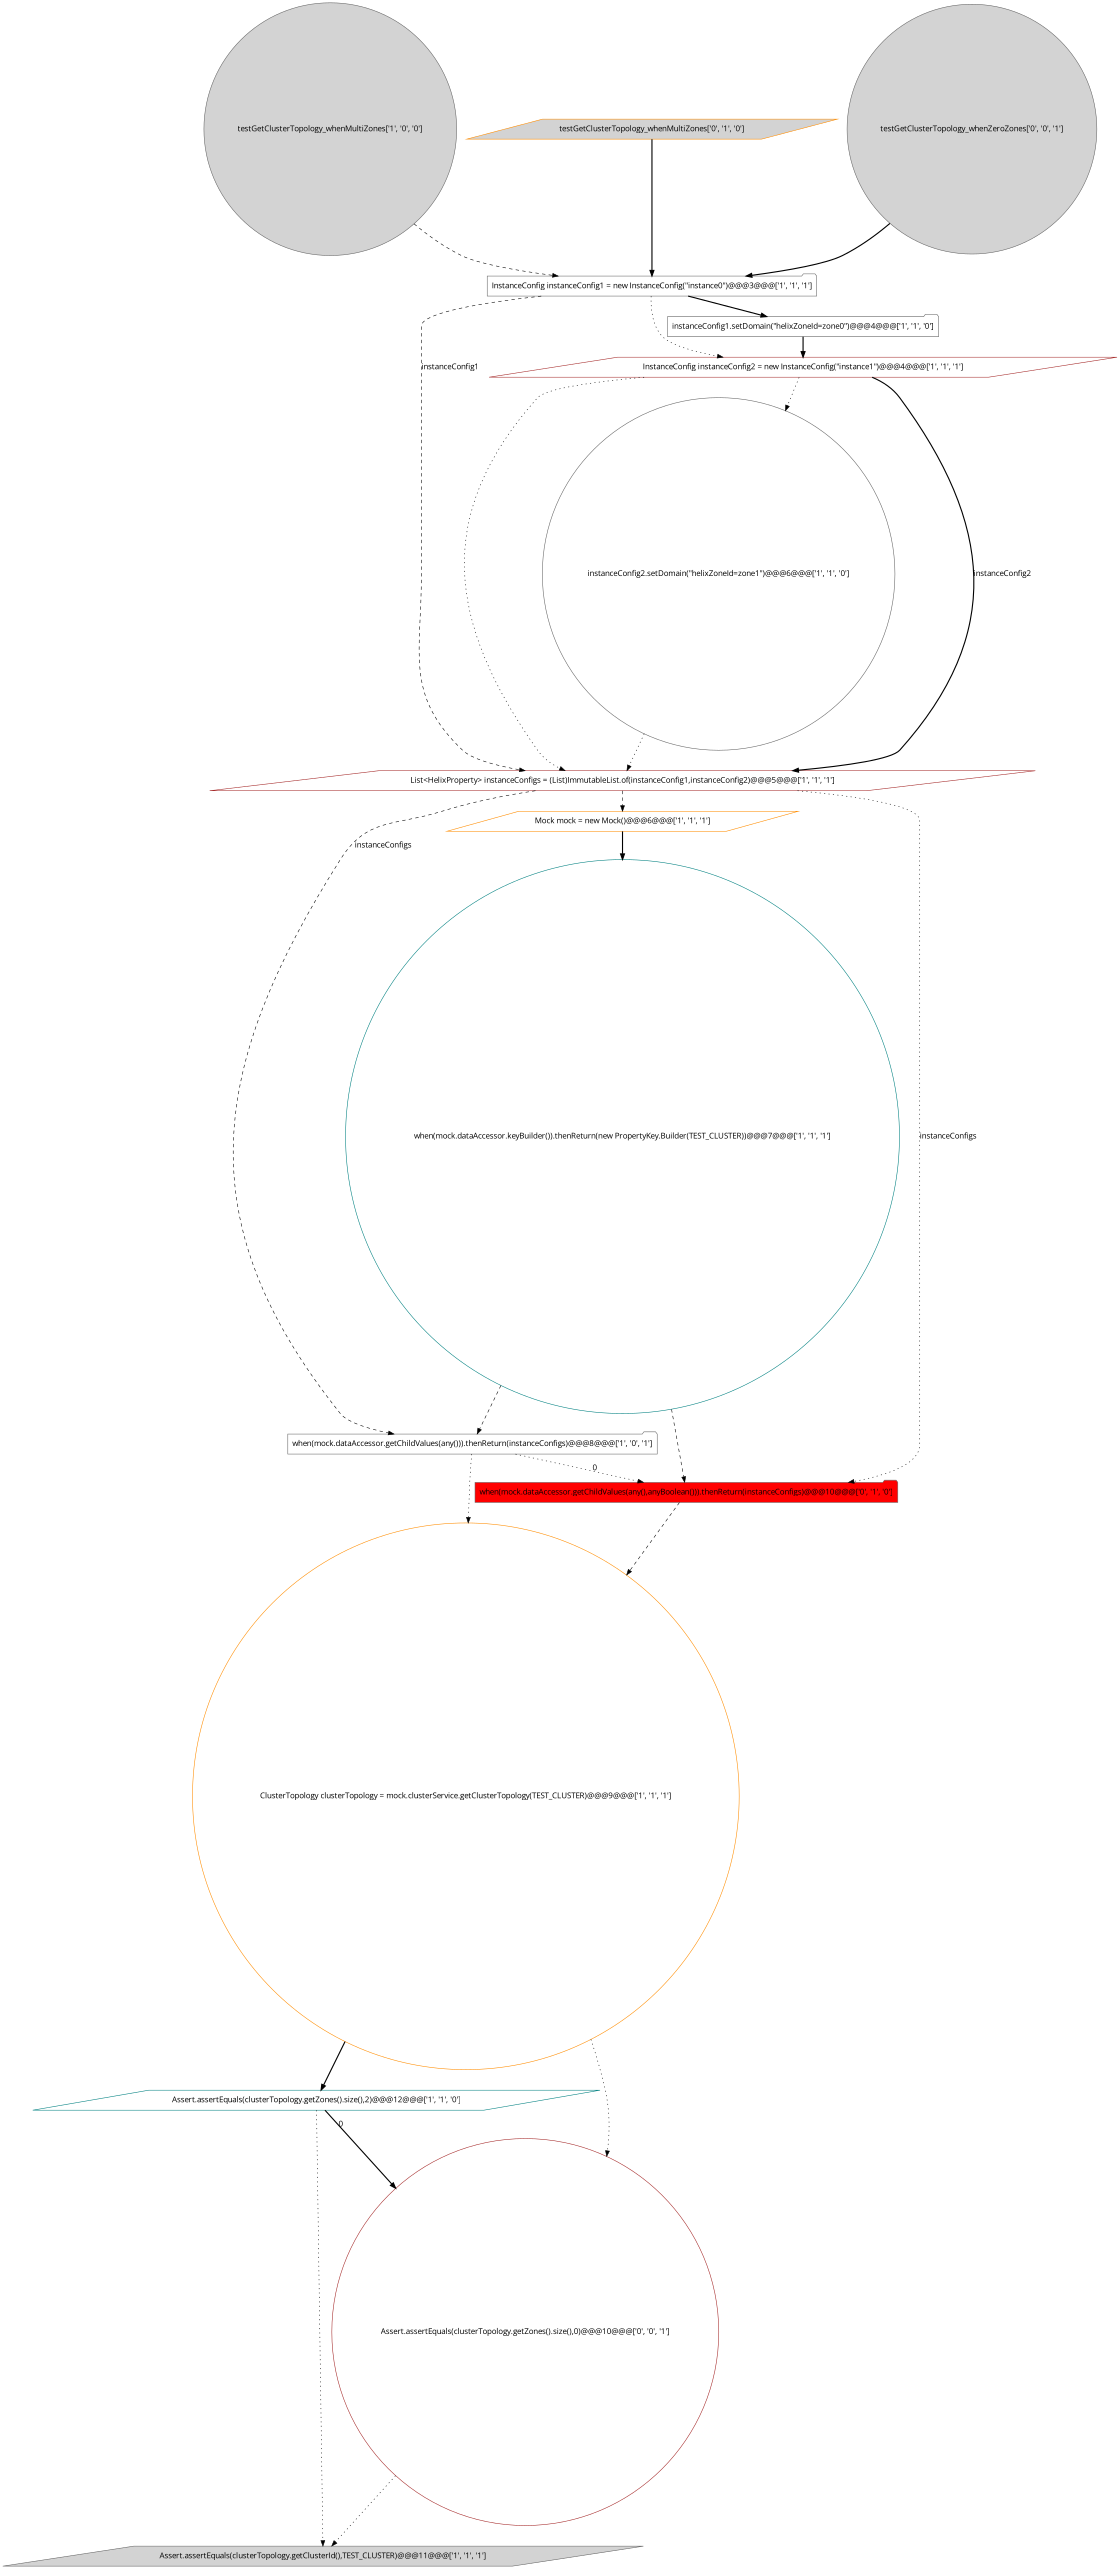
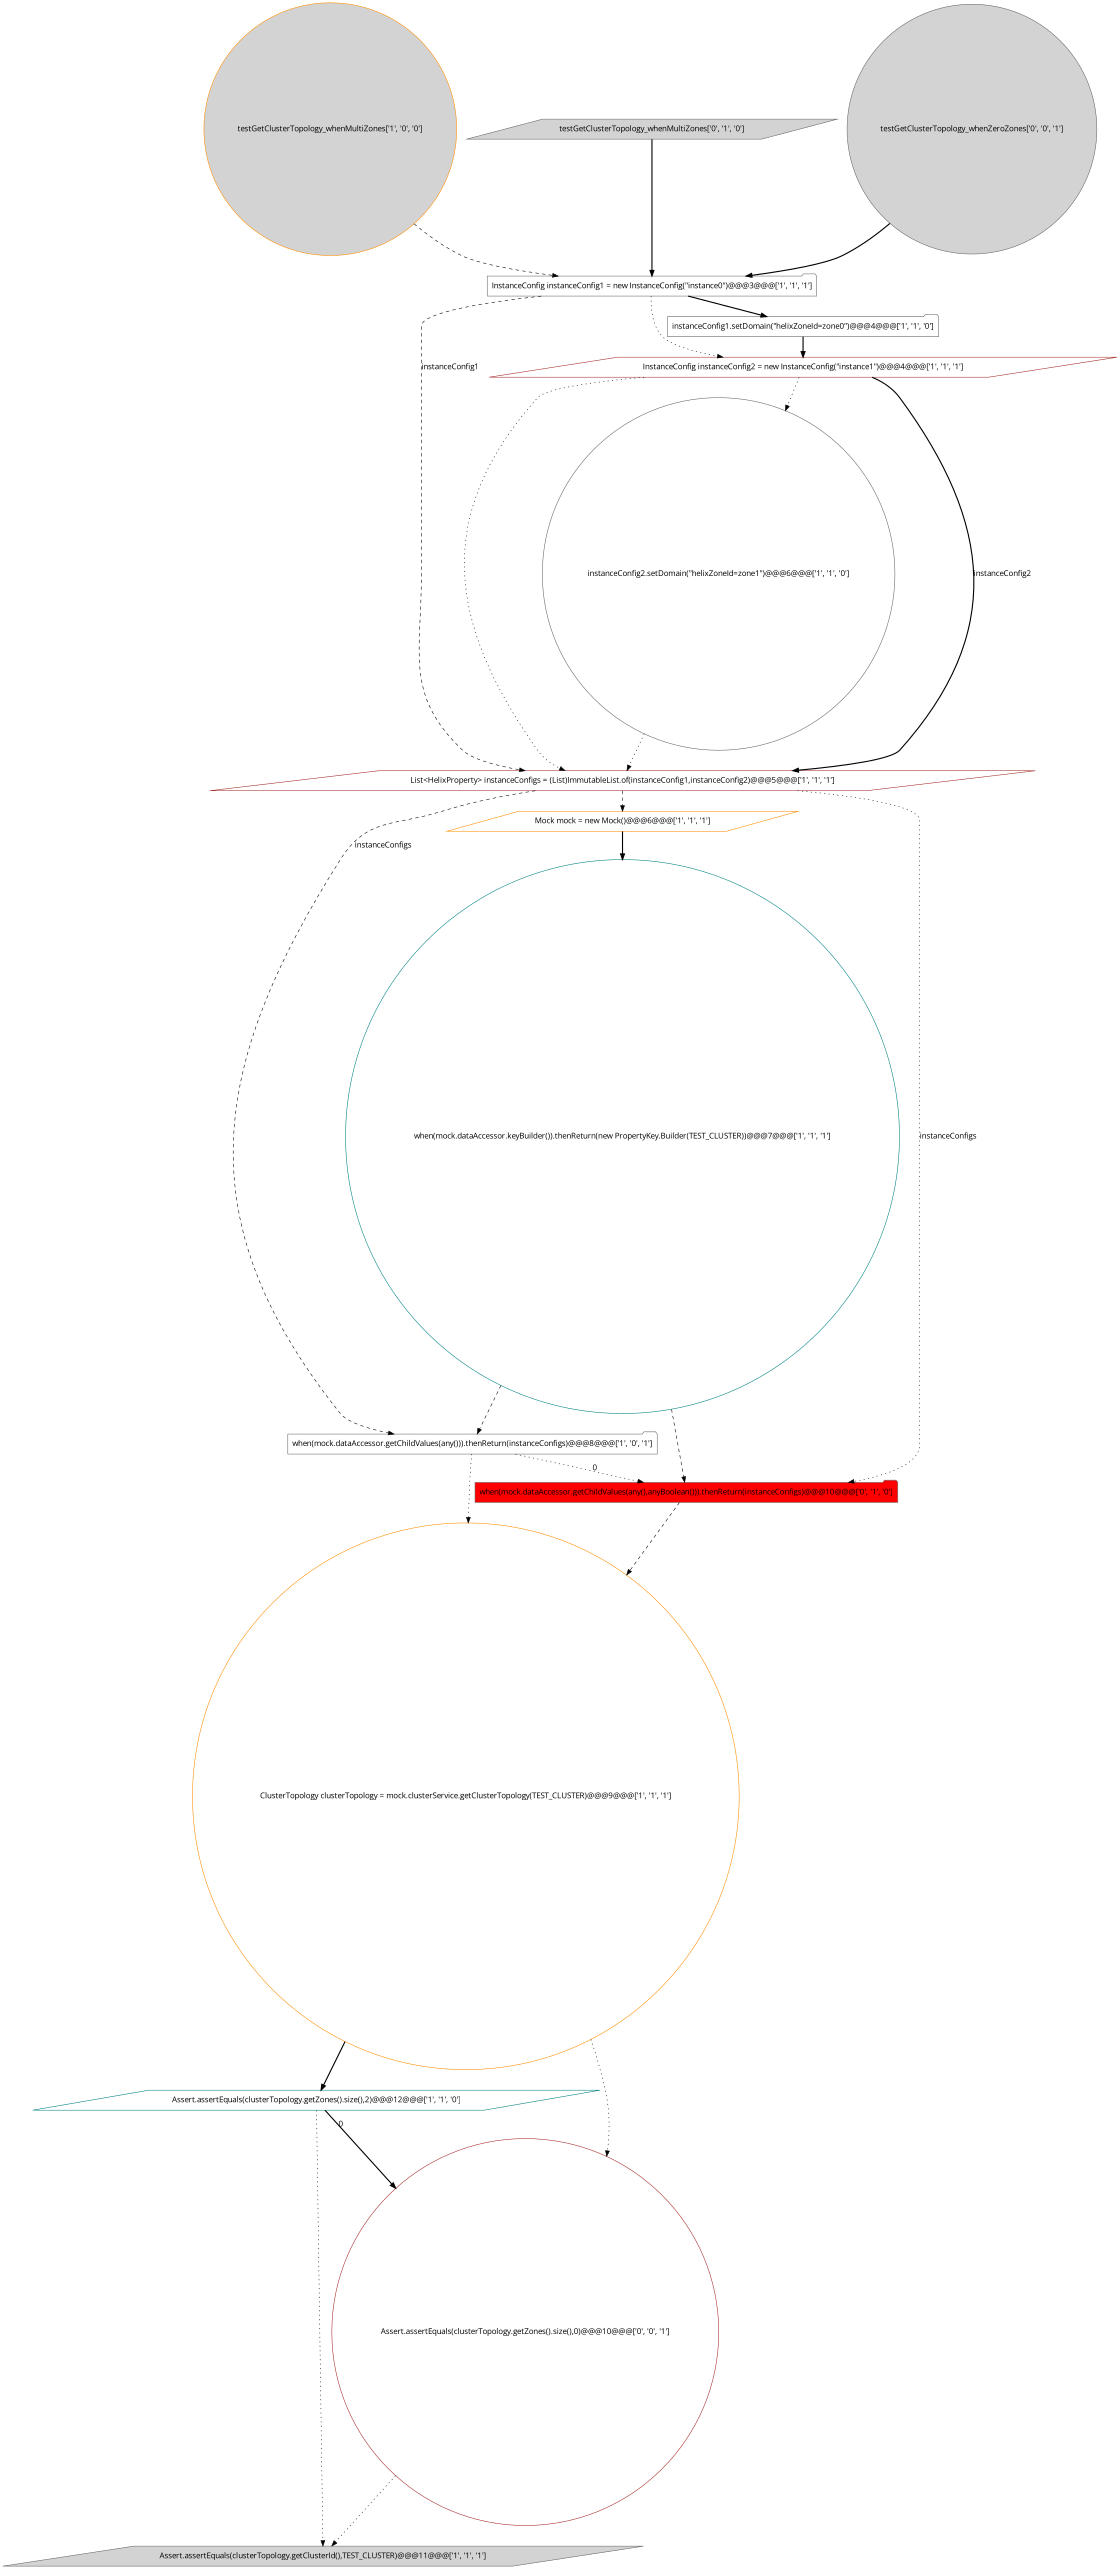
  digraph {
    fontname="Open Sans"
    node [color=gray40 fillcolor=white fontname="Open Sans" shape=circle style=filled]
    edge [fontname="Open Sans" style=dotted]
-   n1 [fillcolor=lightgray label="testGetClusterTopology_whenMultiZones['1', '0', '0']"]
+   n1 [color=darkorange fillcolor=lightgray label="testGetClusterTopology_whenMultiZones['1', '0', '0']"]
    n2 [label="InstanceConfig instanceConfig1 = new InstanceConfig(\"instance0\")@@@3@@@['1', '1', '1']" shape=folder]
    n3 [label="instanceConfig1.setDomain(\"helixZoneId=zone0\")@@@4@@@['1', '1', '0']" shape=folder]
    n4 [color=brown label="InstanceConfig instanceConfig2 = new InstanceConfig(\"instance1\")@@@4@@@['1', '1', '1']" shape=parallelogram]
    n5 [color=brown label="List<HelixProperty> instanceConfigs = (List)ImmutableList.of(instanceConfig1,instanceConfig2)@@@5@@@['1', '1', '1']" shape=parallelogram]
    n6 [label="instanceConfig2.setDomain(\"helixZoneId=zone1\")@@@6@@@['1', '1', '0']"]
    n7 [color=teal label="when(mock.dataAccessor.keyBuilder()).thenReturn(new PropertyKey.Builder(TEST_CLUSTER))@@@7@@@['1', '1', '1']"]
    n8 [label="when(mock.dataAccessor.getChildValues(any())).thenReturn(instanceConfigs)@@@8@@@['1', '0', '1']" shape=folder]
    n9 [fillcolor=red label="when(mock.dataAccessor.getChildValues(any(),anyBoolean())).thenReturn(instanceConfigs)@@@10@@@['0', '1', '0']" shape=folder]
    n10 [color=darkorange label="ClusterTopology clusterTopology = mock.clusterService.getClusterTopology(TEST_CLUSTER)@@@9@@@['1', '1', '1']"]
    n11 [fillcolor=lightgray label="Assert.assertEquals(clusterTopology.getClusterId(),TEST_CLUSTER)@@@11@@@['1', '1', '1']" shape=parallelogram]
    n12 [color=darkorange label="Mock mock = new Mock()@@@6@@@['1', '1', '1']" shape=parallelogram]
    n13 [color=teal label="Assert.assertEquals(clusterTopology.getZones().size(),2)@@@12@@@['1', '1', '0']" shape=parallelogram]
    n14 [color=brown label="Assert.assertEquals(clusterTopology.getZones().size(),0)@@@10@@@['0', '0', '1']"]
-   n15 [color=darkorange fillcolor=lightgray label="testGetClusterTopology_whenMultiZones['0', '1', '0']" shape=parallelogram]
+   n15 [fillcolor=lightgray label="testGetClusterTopology_whenMultiZones['0', '1', '0']" shape=parallelogram]
    n16 [fillcolor=lightgray label="testGetClusterTopology_whenZeroZones['0', '0', '1']"]
    n1 -> n2 [style=dashed]
    n2 -> n3 [style=bold]
    n2 -> n4
    n2 -> n5 [label=instanceConfig1 style=dashed]
    n3 -> n4 [style=bold]
    n4 -> n5 [label=instanceConfig2 style=bold]
    n4 -> n5
    n4 -> n6
    n5 -> n8 [label=instanceConfigs style=dashed]
    n5 -> n9 [label=instanceConfigs]
    n5 -> n12 [style=dashed]
    n6 -> n5
    n7 -> n8 [style=dashed]
    n7 -> n9 [style=dashed]
    n8 -> n9 [label=0]
    n8 -> n10
    n9 -> n10 [style=dashed]
    n10 -> n13 [style=bold]
    n10 -> n14
    n12 -> n7 [style=bold]
    n13 -> n11
    n13 -> n14 [label=0 style=bold]
    n14 -> n11
    n15 -> n2 [style=bold]
    n16 -> n2 [style=bold]
  }
